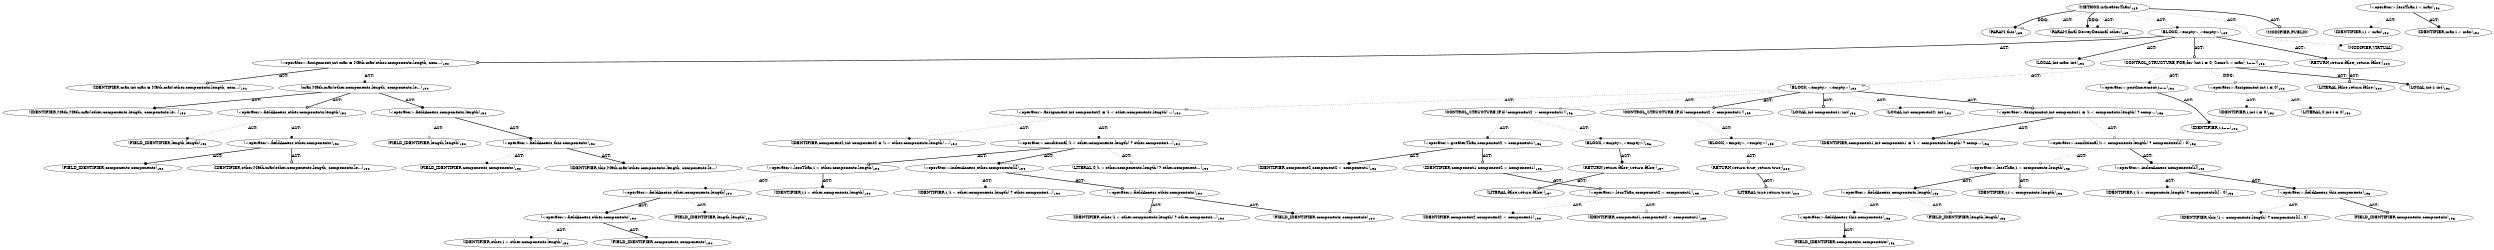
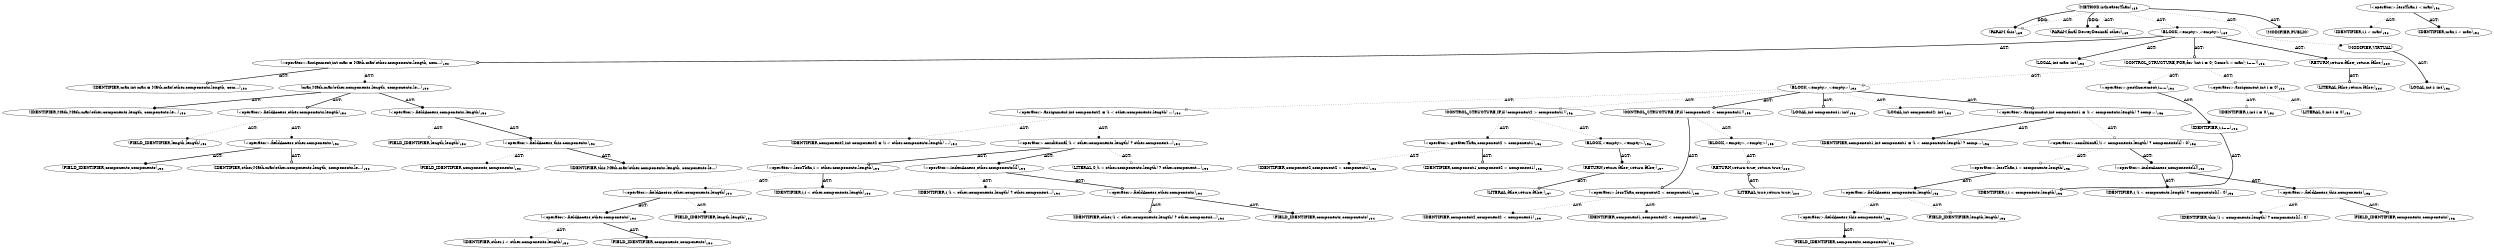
  digraph {
    edge [arrowhead=dot style=bold]
    n1 [label=<(METHOD,isGreaterThan)<SUB>189</SUB>>]
    n2 [label=<(PARAM,this)<SUB>189</SUB>>]
    n3 [label=<(PARAM,final DeweyDecimal other)<SUB>189</SUB>>]
    n4 [label=<(BLOCK,&lt;empty&gt;,&lt;empty&gt;)<SUB>189</SUB>>]
    n5 [label=<(MODIFIER,PUBLIC)>]
    n6 [label=<(MODIFIER,VIRTUAL)>]
    n7 [label=<(LOCAL,int max: int)<SUB>190</SUB>>]
    n8 [label=<(&lt;operator&gt;.assignment,int max = Math.max(other.components.length, com...)<SUB>190</SUB>>]
    n9 [label=<(CONTROL_STRUCTURE,FOR,for (int i = 0; Some(i &lt; max); i++))<SUB>192</SUB>>]
    n10 [label=<(RETURN,return false;,return false;)<SUB>204</SUB>>]
    n11 [label=<(IDENTIFIER,max,int max = Math.max(other.components.length, com...)<SUB>190</SUB>>]
    n12 [label=<(max,Math.max(other.components.length, components.le...)<SUB>190</SUB>>]
    n13 [label=<(LOCAL,int i: int)<SUB>192</SUB>>]
    n14 [label=<(&lt;operator&gt;.assignment,int i = 0)<SUB>192</SUB>>]
    n15 [label=<(&lt;operator&gt;.postIncrement,i++)<SUB>192</SUB>>]
    n16 [label=<(BLOCK,&lt;empty&gt;,&lt;empty&gt;)<SUB>192</SUB>>]
    n17 [label=<(LITERAL,false,return false;)<SUB>204</SUB>>]
    n18 [label=<(IDENTIFIER,Math,Math.max(other.components.length, components.le...)<SUB>190</SUB>>]
    n19 [label=<(&lt;operator&gt;.fieldAccess,other.components.length)<SUB>190</SUB>>]
    n20 [label=<(&lt;operator&gt;.fieldAccess,components.length)<SUB>190</SUB>>]
    n21 [label=<(&lt;operator&gt;.fieldAccess,other.components)<SUB>190</SUB>>]
    n22 [label=<(FIELD_IDENTIFIER,length,length)<SUB>190</SUB>>]
    n23 [label=<(&lt;operator&gt;.fieldAccess,this.components)<SUB>190</SUB>>]
    n24 [label=<(FIELD_IDENTIFIER,length,length)<SUB>190</SUB>>]
    n25 [label=<(IDENTIFIER,other,Math.max(other.components.length, components.le...)<SUB>190</SUB>>]
    n26 [label=<(FIELD_IDENTIFIER,components,components)<SUB>190</SUB>>]
    n27 [label=<(IDENTIFIER,this,Math.max(other.components.length, components.le...)>]
    n28 [label=<(FIELD_IDENTIFIER,components,components)<SUB>190</SUB>>]
    n29 [label=<(IDENTIFIER,i,int i = 0)<SUB>192</SUB>>]
    n30 [label=<(LITERAL,0,int i = 0)<SUB>192</SUB>>]
    n31 [label=<(&lt;operator&gt;.lessThan,i &lt; max)<SUB>192</SUB>>]
    n32 [label=<(IDENTIFIER,i,i &lt; max)<SUB>192</SUB>>]
    n33 [label=<(IDENTIFIER,max,i &lt; max)<SUB>192</SUB>>]
    n34 [label=<(IDENTIFIER,i,i++)<SUB>192</SUB>>]
    n35 [label=<(LOCAL,int component1: int)<SUB>193</SUB>>]
    n36 [label=<(&lt;operator&gt;.assignment,int component1 = (i &lt; components.length) ? comp...)<SUB>193</SUB>>]
    n37 [label=<(LOCAL,int component2: int)<SUB>194</SUB>>]
    n38 [label=<(&lt;operator&gt;.assignment,int component2 = (i &lt; other.components.length) ...)<SUB>194</SUB>>]
    n39 [label=<(CONTROL_STRUCTURE,IF,if (component2 &gt; component1))<SUB>196</SUB>>]
    n40 [label=<(CONTROL_STRUCTURE,IF,if (component2 &lt; component1))<SUB>199</SUB>>]
    n41 [label=<(IDENTIFIER,component1,int component1 = (i &lt; components.length) ? comp...)<SUB>193</SUB>>]
    n42 [label=<(&lt;operator&gt;.conditional,(i &lt; components.length) ? components[i] : 0)<SUB>193</SUB>>]
    n43 [label=<(IDENTIFIER,component2,int component2 = (i &lt; other.components.length) ...)<SUB>194</SUB>>]
    n44 [label=<(&lt;operator&gt;.conditional,(i &lt; other.components.length) ? other.component...)<SUB>194</SUB>>]
    n45 [label=<(&lt;operator&gt;.greaterThan,component2 &gt; component1)<SUB>196</SUB>>]
    n46 [label=<(BLOCK,&lt;empty&gt;,&lt;empty&gt;)<SUB>196</SUB>>]
    n47 [label=<(&lt;operator&gt;.lessThan,component2 &lt; component1)<SUB>199</SUB>>]
    n48 [label=<(BLOCK,&lt;empty&gt;,&lt;empty&gt;)<SUB>199</SUB>>]
    n49 [label=<(&lt;operator&gt;.lessThan,i &lt; components.length)<SUB>193</SUB>>]
    n50 [label=<(&lt;operator&gt;.indexAccess,components[i])<SUB>193</SUB>>]
    n51 [label=<(IDENTIFIER,i,i &lt; components.length)<SUB>193</SUB>>]
    n52 [label=<(&lt;operator&gt;.fieldAccess,components.length)<SUB>193</SUB>>]
    n53 [label=<(&lt;operator&gt;.fieldAccess,this.components)<SUB>193</SUB>>]
    n54 [label=<(IDENTIFIER,i,(i &lt; components.length) ? components[i] : 0)<SUB>193</SUB>>]
    n55 [label=<(&lt;operator&gt;.fieldAccess,this.components)<SUB>193</SUB>>]
    n56 [label=<(FIELD_IDENTIFIER,length,length)<SUB>193</SUB>>]
    n57 [label=<(FIELD_IDENTIFIER,components,components)<SUB>193</SUB>>]
    n58 [label=<(IDENTIFIER,this,(i &lt; components.length) ? components[i] : 0)>]
    n59 [label=<(FIELD_IDENTIFIER,components,components)<SUB>193</SUB>>]
    n60 [label=<(&lt;operator&gt;.lessThan,i &lt; other.components.length)<SUB>194</SUB>>]
    n61 [label=<(&lt;operator&gt;.indexAccess,other.components[i])<SUB>194</SUB>>]
    n62 [label=<(LITERAL,0,(i &lt; other.components.length) ? other.component...)<SUB>194</SUB>>]
    n63 [label=<(IDENTIFIER,i,i &lt; other.components.length)<SUB>194</SUB>>]
    n64 [label=<(&lt;operator&gt;.fieldAccess,other.components.length)<SUB>194</SUB>>]
    n65 [label=<(&lt;operator&gt;.fieldAccess,other.components)<SUB>194</SUB>>]
    n66 [label=<(IDENTIFIER,i,(i &lt; other.components.length) ? other.component...)<SUB>194</SUB>>]
    n67 [label=<(&lt;operator&gt;.fieldAccess,other.components)<SUB>194</SUB>>]
    n68 [label=<(FIELD_IDENTIFIER,length,length)<SUB>194</SUB>>]
    n69 [label=<(IDENTIFIER,other,i &lt; other.components.length)<SUB>194</SUB>>]
    n70 [label=<(FIELD_IDENTIFIER,components,components)<SUB>194</SUB>>]
    n71 [label=<(IDENTIFIER,other,(i &lt; other.components.length) ? other.component...)<SUB>194</SUB>>]
    n72 [label=<(FIELD_IDENTIFIER,components,components)<SUB>194</SUB>>]
    n73 [label=<(IDENTIFIER,component2,component2 &gt; component1)<SUB>196</SUB>>]
    n74 [label=<(IDENTIFIER,component1,component2 &gt; component1)<SUB>196</SUB>>]
    n75 [label=<(RETURN,return false;,return false;)<SUB>197</SUB>>]
    n76 [label=<(LITERAL,false,return false;)<SUB>197</SUB>>]
    n77 [label=<(IDENTIFIER,component2,component2 &lt; component1)<SUB>199</SUB>>]
    n78 [label=<(IDENTIFIER,component1,component2 &lt; component1)<SUB>199</SUB>>]
    n79 [label=<(RETURN,return true;,return true;)<SUB>200</SUB>>]
    n80 [label=<(LITERAL,true,return true;)<SUB>200</SUB>>]
    n1 -> n2 [arrowhead=odot label="AST: " style=dotted]
    n1 -> n2 [label="DDG: "]
    n1 -> n3 [label="AST: " style=dotted]
    n1 -> n3 [label="DDG: "]
    n1 -> n4 [label="AST: " style=dotted]
-   n1 -> n5 [arrowhead=odot label="AST: "]
+   n1 -> n5 [label="AST: "]
    n1 -> n6 [label="AST: " style=dotted]
    n4 -> n7 [label="AST: "]
    n4 -> n8 [arrowhead=odot label="AST: "]
    n4 -> n9 [arrowhead=odot label="AST: "]
    n4 -> n10 [label="AST: "]
    n8 -> n11 [arrowhead=odot label="AST: "]
    n8 -> n12 [label="AST: " style=dotted]
-   n9 -> n13 [label="AST: "]
-   n9 -> n14 [arrowhead=odot label="DDG: " style=dotted]
+   n6 -> n13 [label="AST: "]
+   n9 -> n14 [arrowhead=odot label="AST: " style=dotted]
    n9 -> n15 [label="AST: " style=dotted]
    n9 -> n16 [arrowhead=odot label="AST: " style=dotted]
    n10 -> n17 [arrowhead=odot label="AST: "]
    n12 -> n18 [label="AST: "]
    n12 -> n19 [arrowhead=odot label="AST: "]
    n12 -> n20 [label="AST: "]
-   n14 -> n29 [label="AST: " style=dotted]
+   n14 -> n29 [arrowhead=odot label="AST: " style=dotted]
    n14 -> n30 [label="AST: " style=dotted]
    n15 -> n34 [label="AST: "]
    n16 -> n35 [arrowhead=odot label="AST: "]
    n16 -> n36 [arrowhead=odot label="AST: "]
    n16 -> n37 [label="AST: " style=dotted]
    n16 -> n38 [arrowhead=odot label="AST: " style=dotted]
    n16 -> n39 [arrowhead=odot label="AST: " style=dotted]
    n16 -> n40 [arrowhead=odot label="AST: "]
    n19 -> n21 [label="AST: " style=dotted]
    n19 -> n22 [label="AST: " style=dotted]
    n20 -> n23 [label="AST: "]
    n20 -> n24 [arrowhead=odot label="AST: " style=dotted]
    n21 -> n25 [arrowhead=odot label="AST: "]
    n21 -> n26 [label="AST: "]
    n23 -> n27 [label="AST: "]
    n23 -> n28 [label="AST: " style=dotted]
    n31 -> n32 [label="AST: " style=dotted]
    n31 -> n33 [label="AST: "]
    n36 -> n41 [label="AST: "]
    n36 -> n42 [arrowhead=odot label="AST: " style=dotted]
    n38 -> n43 [label="AST: " style=dotted]
    n38 -> n44 [label="AST: " style=dotted]
    n39 -> n45 [label="AST: " style=dotted]
    n39 -> n46 [label="AST: " style=dotted]
-   n74 -> n47 [arrowhead=odot label="AST: "]
+   n40 -> n47 [arrowhead=odot label="AST: "]
    n40 -> n48 [label="AST: " style=dotted]
    n42 -> n49 [arrowhead=odot label="AST: " style=dotted]
    n42 -> n50 [label="AST: "]
    n44 -> n60 [arrowhead=odot label="AST: "]
    n44 -> n61 [label="AST: "]
    n44 -> n62 [arrowhead=odot label="AST: " style=dotted]
-   n45 -> n73 [label="AST: "]
+   n45 -> n73 [label="AST: " style=dotted]
    n45 -> n74 [arrowhead=odot label="AST: "]
    n46 -> n75 [label="AST: "]
    n47 -> n77 [label="AST: " style=dotted]
-   n47 -> n78 [arrowhead=odot label="AST: " style=dotted]
+   n47 -> n78 [label="AST: " style=dotted]
    n48 -> n79 [arrowhead=odot label="AST: " style=dotted]
-   n49 -> n51 [arrowhead=odot label="AST: "]
+   n34 -> n51 [arrowhead=odot label="AST: "]
    n49 -> n52 [label="AST: "]
    n50 -> n53 [label="AST: "]
-   n50 -> n54 [label="AST: " style=dotted]
+   n50 -> n54 [label="AST: "]
    n52 -> n55 [label="AST: " style=dotted]
    n52 -> n56 [arrowhead=odot label="AST: " style=dotted]
    n53 -> n58 [label="AST: " style=dotted]
    n53 -> n59 [arrowhead=odot label="AST: "]
    n55 -> n57 [label="AST: "]
    n60 -> n63 [label="AST: "]
    n60 -> n64 [label="AST: " style=dotted]
    n61 -> n65 [arrowhead=odot label="AST: "]
    n61 -> n66 [label="AST: " style=dotted]
    n64 -> n67 [label="AST: "]
    n64 -> n68 [label="AST: " style=dotted]
    n65 -> n71 [arrowhead=odot label="AST: "]
    n65 -> n72 [label="AST: "]
    n67 -> n69 [label="AST: " style=dotted]
    n67 -> n70 [label="AST: "]
    n75 -> n76 [arrowhead=odot label="AST: "]
-   n79 -> n80 [arrowhead=odot label="AST: "]
+   n80 -> n79 [arrowhead=odot label="AST: "]
  }
